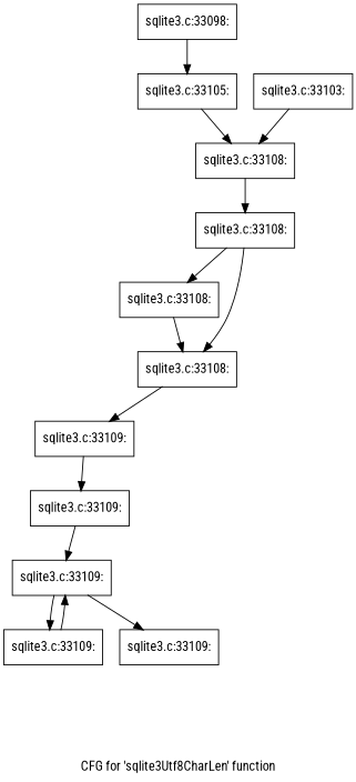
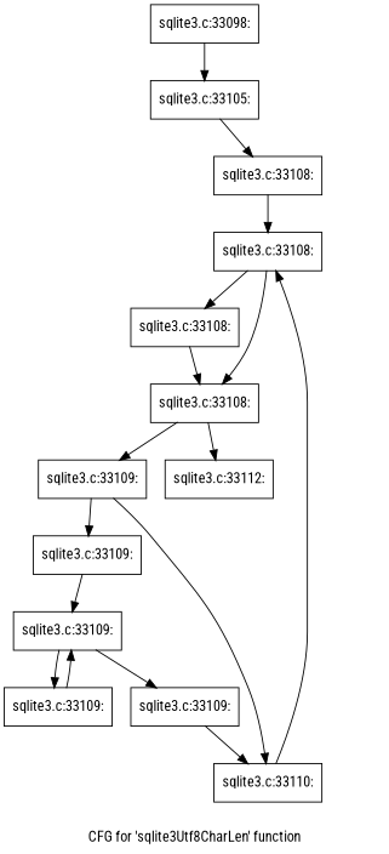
  digraph {
    fontname="Roboto Condensed"
    label="CFG for 'sqlite3Utf8CharLen' function"
    node [fontname="Roboto Condensed" shape=record]
    edge [fontname="Roboto Condensed"]
    n1 [label="{sqlite3.c:33098:}"]
    n2 [label="{sqlite3.c:33105:}"]
-   n3 [label="{sqlite3.c:33103:}"]
    n4 [label="{sqlite3.c:33108:}"]
    n5 [label="{sqlite3.c:33108:}"]
    n6 [label="{sqlite3.c:33108:}"]
    n7 [label="{sqlite3.c:33108:}"]
    n8 [label="{sqlite3.c:33109:}"]
+   n9 [label="{sqlite3.c:33112:}"]
    n10 [label="{sqlite3.c:33109:}"]
+   n11 [label="{sqlite3.c:33110:}"]
    n12 [label="{sqlite3.c:33109:}"]
    n13 [label="{sqlite3.c:33109:}"]
    n14 [label="{sqlite3.c:33109:}"]
    n1 -> n2
    n2 -> n4
-   n3 -> n4
    n4 -> n5
    n5 -> n6
    n5 -> n7
    n6 -> n7
    n7 -> n8
+   n7 -> n9
    n8 -> n10
+   n8 -> n11
    n10 -> n12
+   n11 -> n5
    n12 -> n13
    n12 -> n14
    n13 -> n12
+   n14 -> n11
  }
